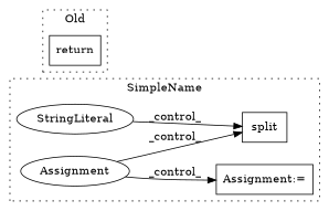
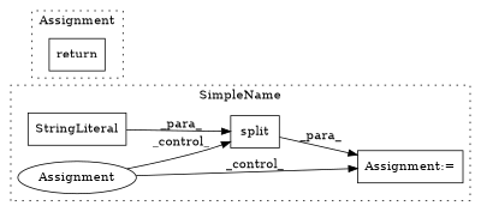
  digraph {
    rankdir=LR
    node [shape=box]
    n1 [a=32 l="6,1" label=split s="2247,2256"]
    n2 [a=7 l=1 label="Assignment:=" s=2241]
-   n3 [a=45 l=3 label=StringLiteral s=2253 shape=ellipse]
+   n3 [a=45 l=3 label=StringLiteral s=2253]
    n4 [a=42 label=Assignment shape=ellipse]
    n5 [a=41 l=20 label=return s=2031]
    subgraph cluster_1 {
      label=SimpleName
      style=dotted
      n1
      n2
      n3
      n4
    }
    subgraph cluster_2 {
-     label=Old
+     label=Assignment
      style=dotted
      n5
    }
-   n3 -> n1 [label=_control_]
+   n1 -> n2 [label=_para_]
+   n3 -> n1 [label=_para_]
    n4 -> n1 [label=_control_]
    n4 -> n2 [label=_control_]
  }
